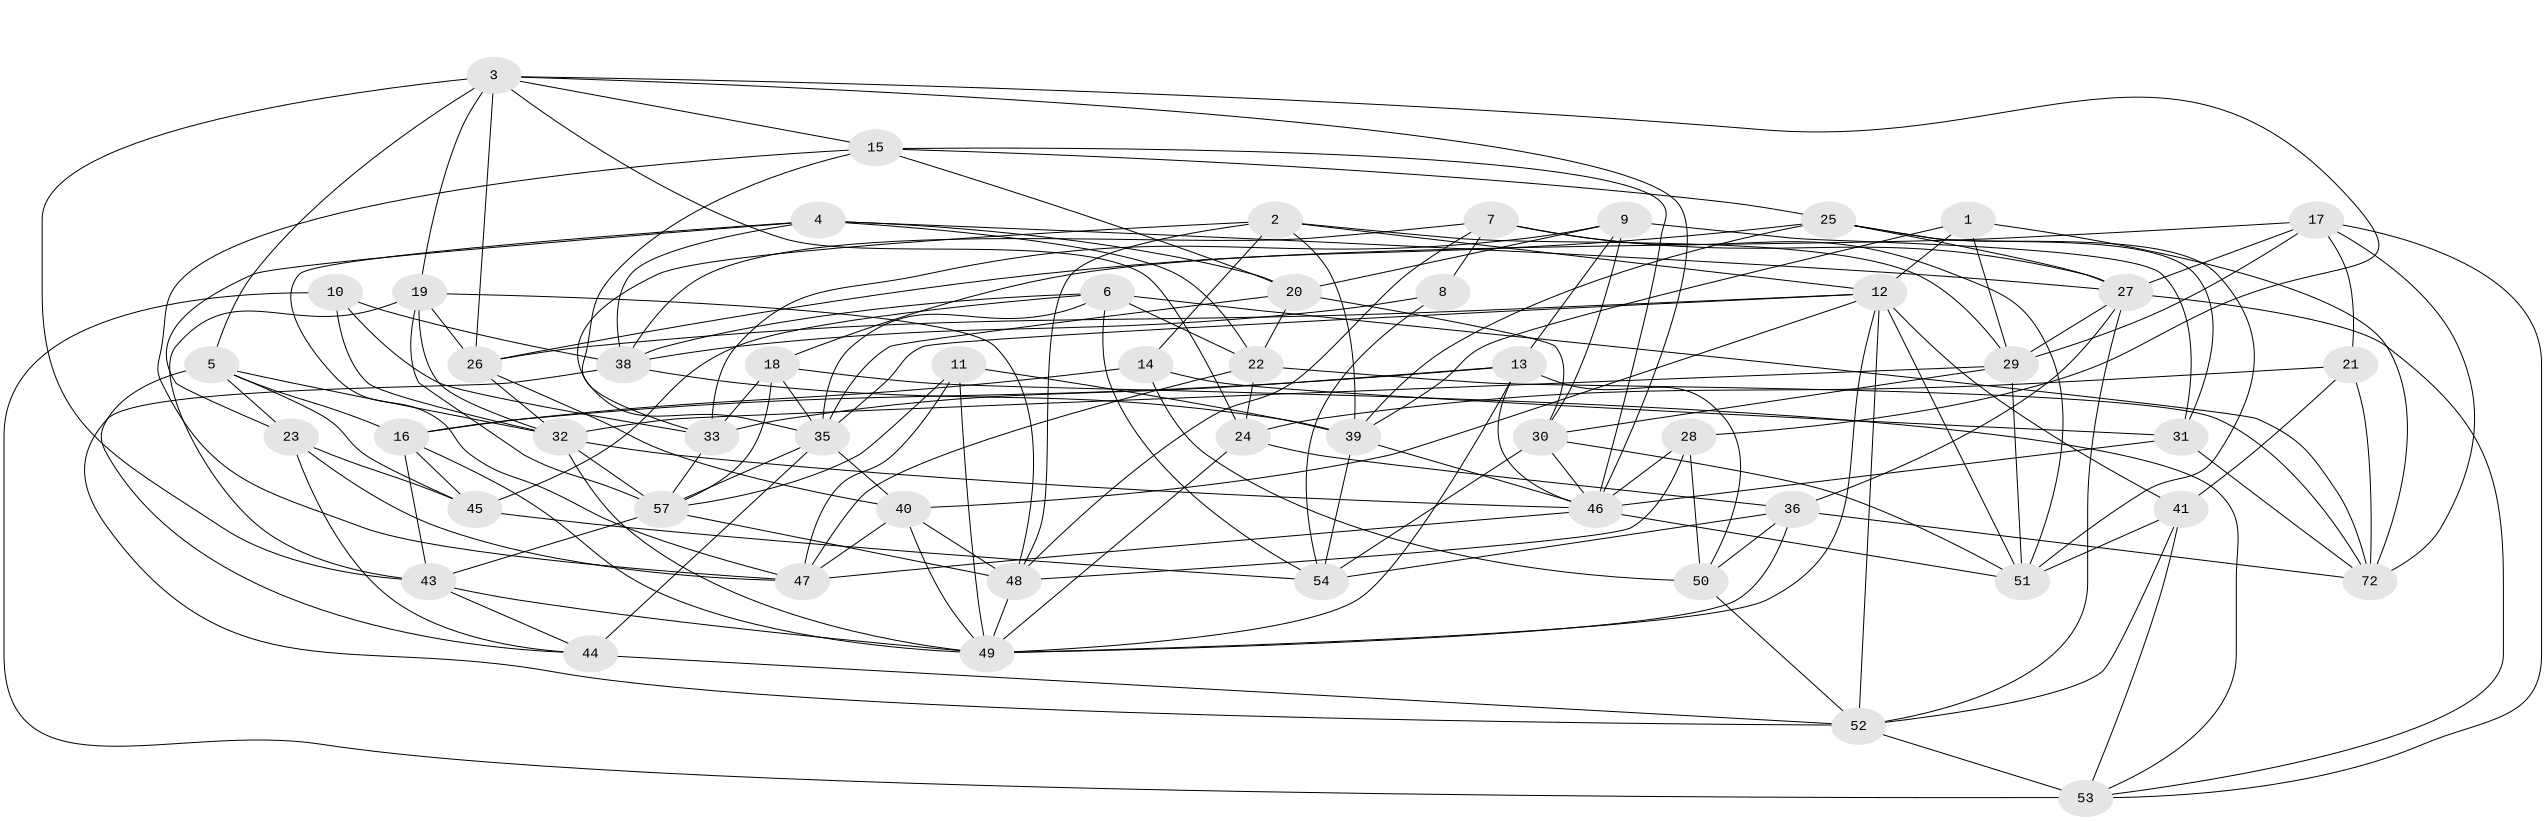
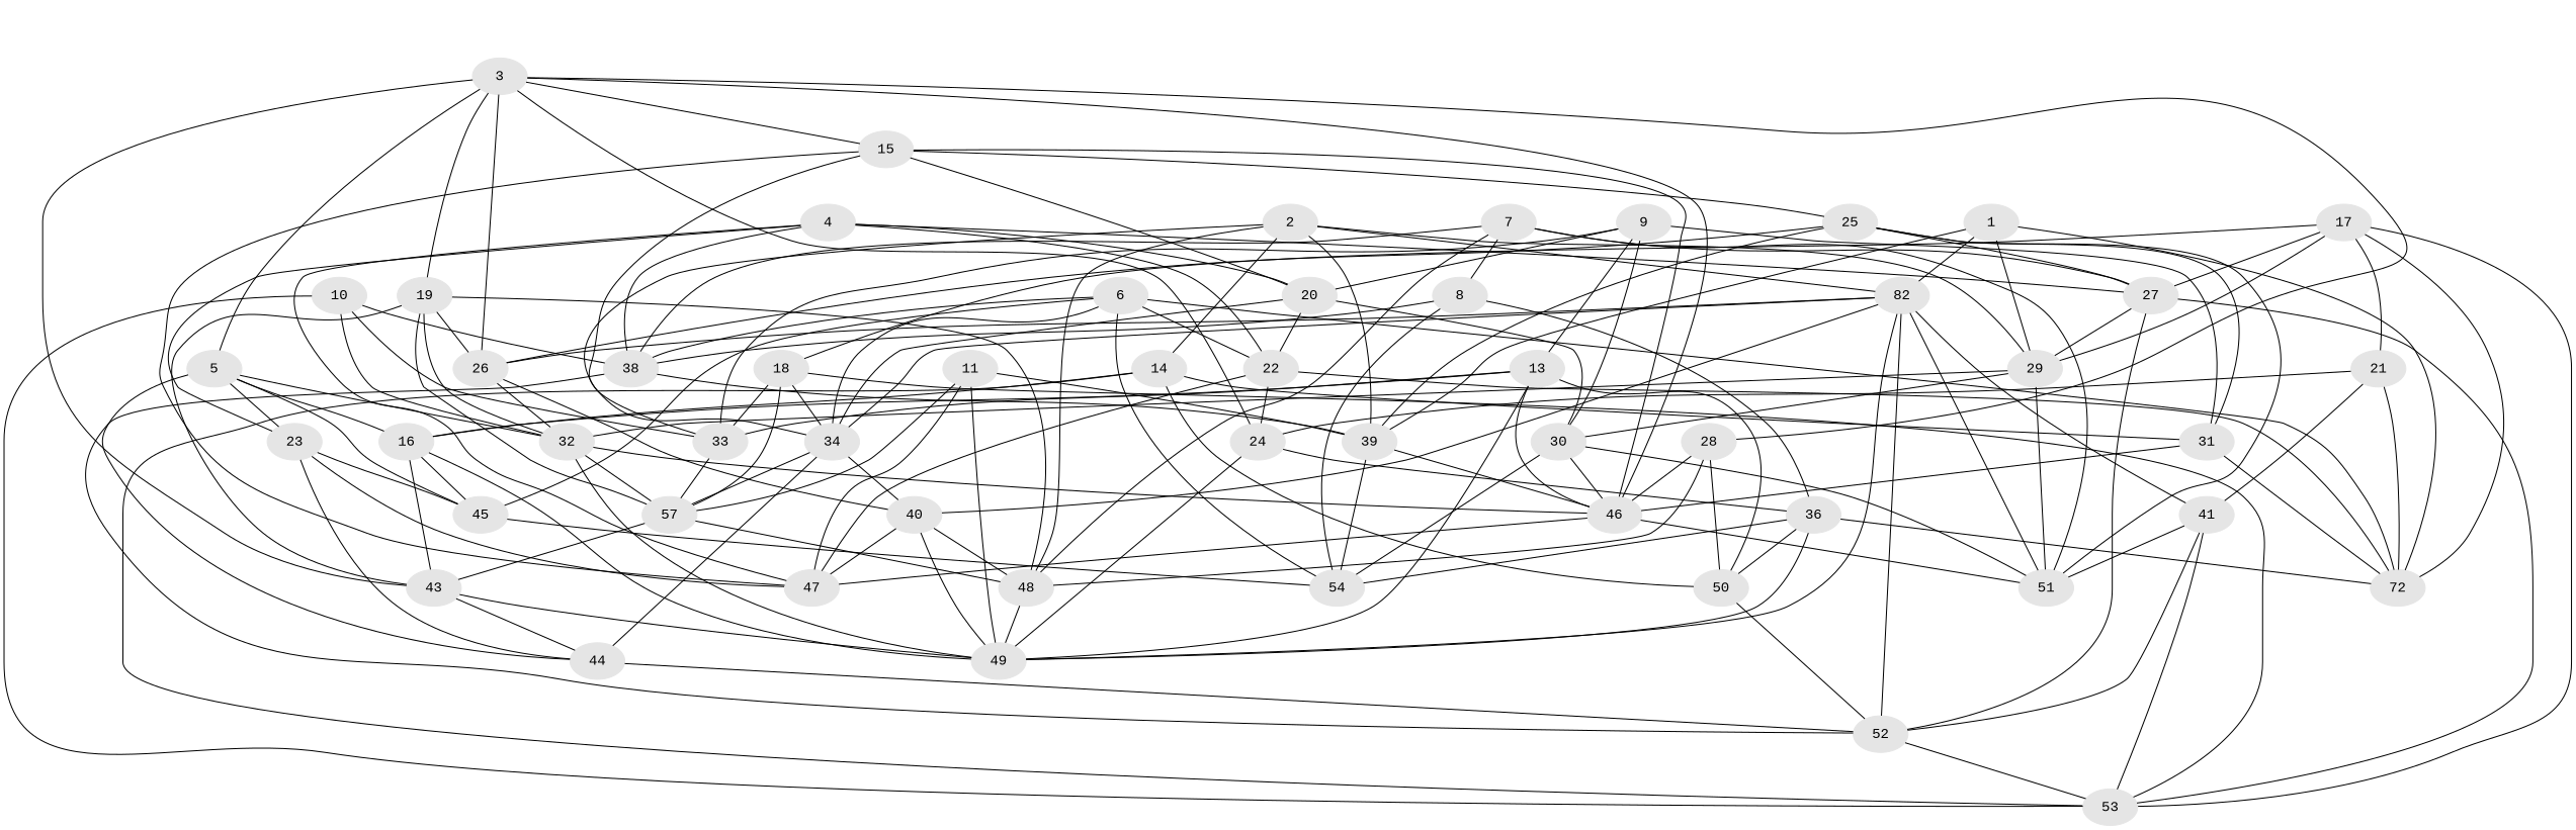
  graph {
    fontname="Liberation Mono"
    node [color=gray90 fontname="Liberation Mono" style=filled]
    edge [fontname="Liberation Mono" weight=1.0]
    1
-   12
+   12 [label=82]
    29
    39
    n5 [label=72]
    26
-   34 [label=35]
+   34
    51
    49
    40
    41
    52
    32
    30
    46
    54
    2
    14
    33
    48
    16
    31
    53
    50
    n25 [label=57]
    3
    5
    15
    19
    24
    28
    43
    23
    44
    45
    20
    47
    25
    36
    4
    22
    27
    38
    6
    7
    8
    9
    13
    10
    11
    17
    18
    21
    1 -- 12
    1 -- 29
    1 -- 39
    1 -- n5
    12 -- 26 [weight=2.0]
    12 -- 34
    12 -- 51
    12 -- 49
    12 -- 40
    12 -- 41
    12 -- 52
    29 -- 51
    29 -- 32
    29 -- 30
    39 -- 46
    39 -- 54
    26 -- 40
    26 -- 32
    34 -- 40
    34 -- n25
    34 -- 44
    40 -- 49
    40 -- 48
    40 -- 47
    41 -- 51
    41 -- 52
    41 -- 53
    52 -- 53
    32 -- 49
    32 -- 46
    32 -- n25
    30 -- 51
    30 -- 46
    30 -- 54
    46 -- 51
    46 -- 47
    2 -- 12
    2 -- 29
    2 -- 39
    2 -- 14
    2 -- 33
    2 -- 48
    14 -- 16
    14 -- 31
+   14 -- 53 [weight=2.0]
    14 -- 50
    33 -- n25
    48 -- 49
    16 -- 49
    16 -- 43
    16 -- 45
    31 -- n5
    31 -- 46
    50 -- 52
    n25 -- 48
    n25 -- 43
    3 -- 26
    3 -- 46
    3 -- 5
    3 -- 15
    3 -- 19
    3 -- 24
    3 -- 28
    3 -- 43
    5 -- 32
    5 -- 16
    5 -- 23
    5 -- 44
    5 -- 45
    15 -- 34
    15 -- 46
    15 -- 20
    15 -- 47
    15 -- 25
    19 -- 26
    19 -- 32
    19 -- 48
    19 -- n25
    19 -- 43
    24 -- 49
    24 -- 36
    28 -- 46
    28 -- 48
    28 -- 50 [weight=2.0]
    43 -- 49
    43 -- 44
    23 -- 44
    23 -- 45
    23 -- 47 [weight=2.0]
    44 -- 52 [weight=2.0]
    45 -- 54
    20 -- 34
    20 -- 30
    20 -- 22
    25 -- 39
    25 -- 26
    25 -- 51
    25 -- 31
    25 -- 27
    36 -- n5
    36 -- 49
    36 -- 54
    36 -- 50
    4 -- 23
    4 -- 20
    4 -- 47
    4 -- 22
    4 -- 27
    4 -- 38
    22 -- n5
    22 -- 24
    22 -- 47
    27 -- 29 [weight=2.0]
    27 -- 52
    27 -- 53
    38 -- 39
    38 -- 52
    6 -- n5
    6 -- 34
    6 -- 54
    6 -- 45
    6 -- 22
    6 -- 38
    7 -- 51 [weight=2.0]
    7 -- 48
    7 -- 27
    7 -- 38
    7 -- 8
    8 -- 54
-   27 -- 36
+   8 -- 36
    8 -- 38 [weight=2.0]
    9 -- 30
    9 -- 33
    9 -- 31 [weight=2.0]
    9 -- 20
    9 -- 13
    13 -- 49
    13 -- 46
    13 -- 33
    13 -- 16
    13 -- 50
    10 -- 32
    10 -- 33
    10 -- 53
    10 -- 38
    11 -- 39
    11 -- 49
    11 -- n25
    11 -- 47
    17 -- 29
    17 -- n5
    17 -- 53
    17 -- 27
    17 -- 18
    17 -- 21
    18 -- 34
    18 -- 33
    18 -- 53
    18 -- n25
    21 -- n5 [weight=2.0]
    21 -- 41
    21 -- 24 [weight=2.0]
  }
